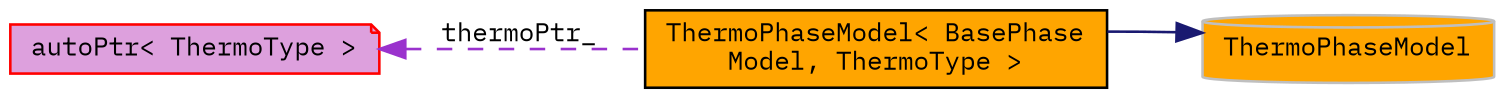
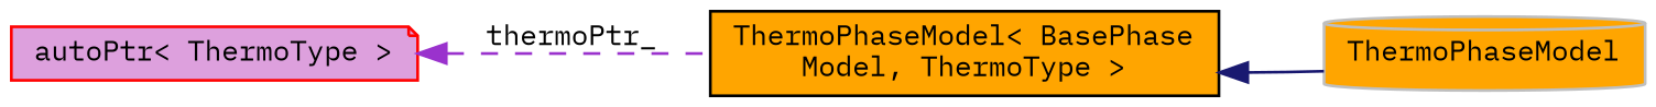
  digraph {
    fontname="IBM Plex Mono"
    rankdir=LR
    node [fillcolor=orange fontname="IBM Plex Mono" fontsize=10 style=filled]
    edge [dir=back fontname="IBM Plex Mono" fontsize=10 labelfontname=Helvetica labelfontsize=10]
    n1 [color=black fontcolor=black height=0.2 label="ThermoPhaseModel\< BasePhase\lModel, ThermoType \>" shape=box width=0.4]
    n2 [color=grey75 height=0.2 label=ThermoPhaseModel shape=cylinder width=0.4]
    n3 [color=red fillcolor=plum height=0.2 label="autoPtr\< ThermoType \>" shape=note width=0.4]
-   n2 -> n1 [color=midnightblue style=solid]
+   n1 -> n2 [color=midnightblue style=solid]
    n3 -> n1 [color=darkorchid3 label=" thermoPtr_" style=dashed]
  }
